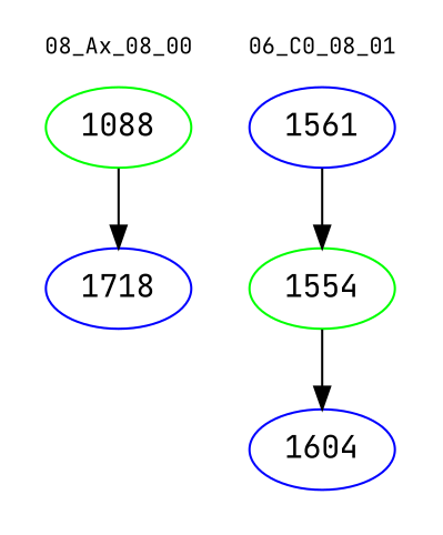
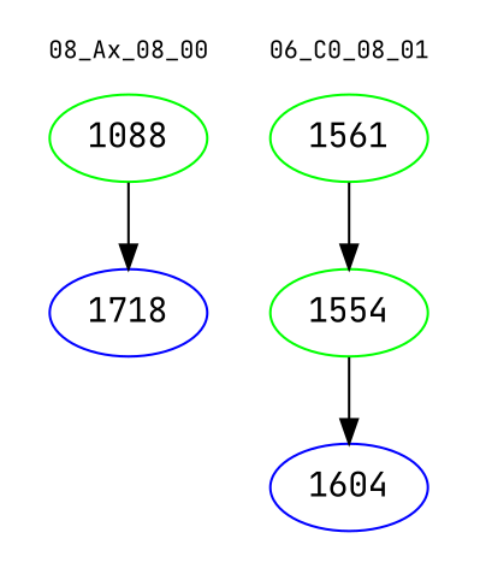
  digraph {
    fontname="JetBrains Mono"
    node [color=blue fontname="JetBrains Mono"]
    edge [color=black fontname="JetBrains Mono"]
    n1 [color=green label=1088]
    n2 [label=1718]
-   n3 [label=1561]
+   n3 [color=green label=1561]
    n4 [color=green label=1554]
    n5 [label=1604]
    subgraph cluster_1 {
      color=white
      fontsize=10
      label="08_Ax_08_00"
      n1
      n2
    }
    subgraph cluster_2 {
      color=white
      fontsize=10
      label="06_C0_08_01"
      n3
      n4
      n5
    }
    n1 -> n2
    n3 -> n4
    n4 -> n5
  }
